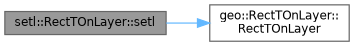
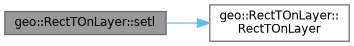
  digraph {
    rankdir=LR
    node [fontname=Helvetica fontsize=10 shape=box style=filled]
-   n1 [color=gray40 fillcolor=grey60 fontcolor=black height=0.2 label="setl::RectTOnLayer::setl" width=0.4]
+   n1 [color=gray40 fillcolor=grey60 fontcolor=black height=0.2 label="geo::RectTOnLayer::setl" width=0.4]
    n2 [color=grey40 fillcolor=white height=0.2 label="geo::RectTOnLayer::\lRectTOnLayer" width=0.4]
    n1 -> n2 [color=steelblue1 fontname=Helvetica fontsize=10 labelfontname=Helvetica labelfontsize=10 style=solid]
  }
